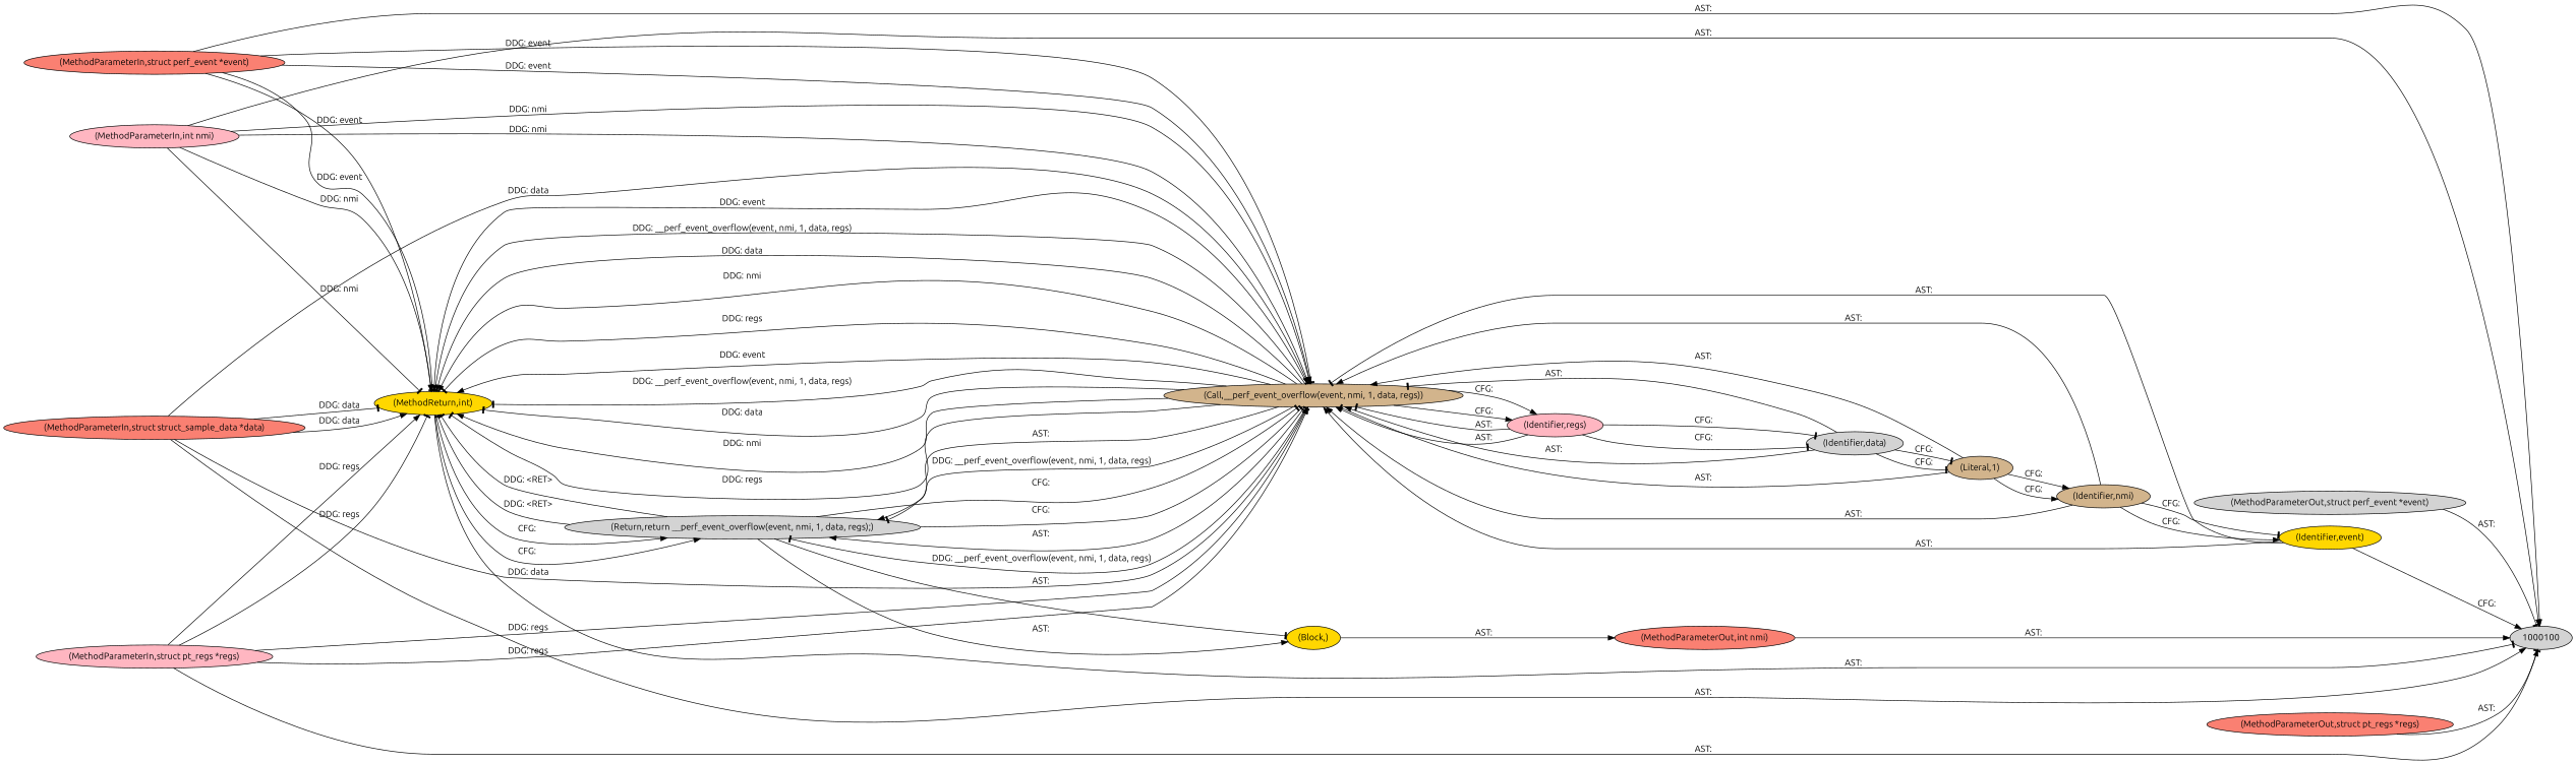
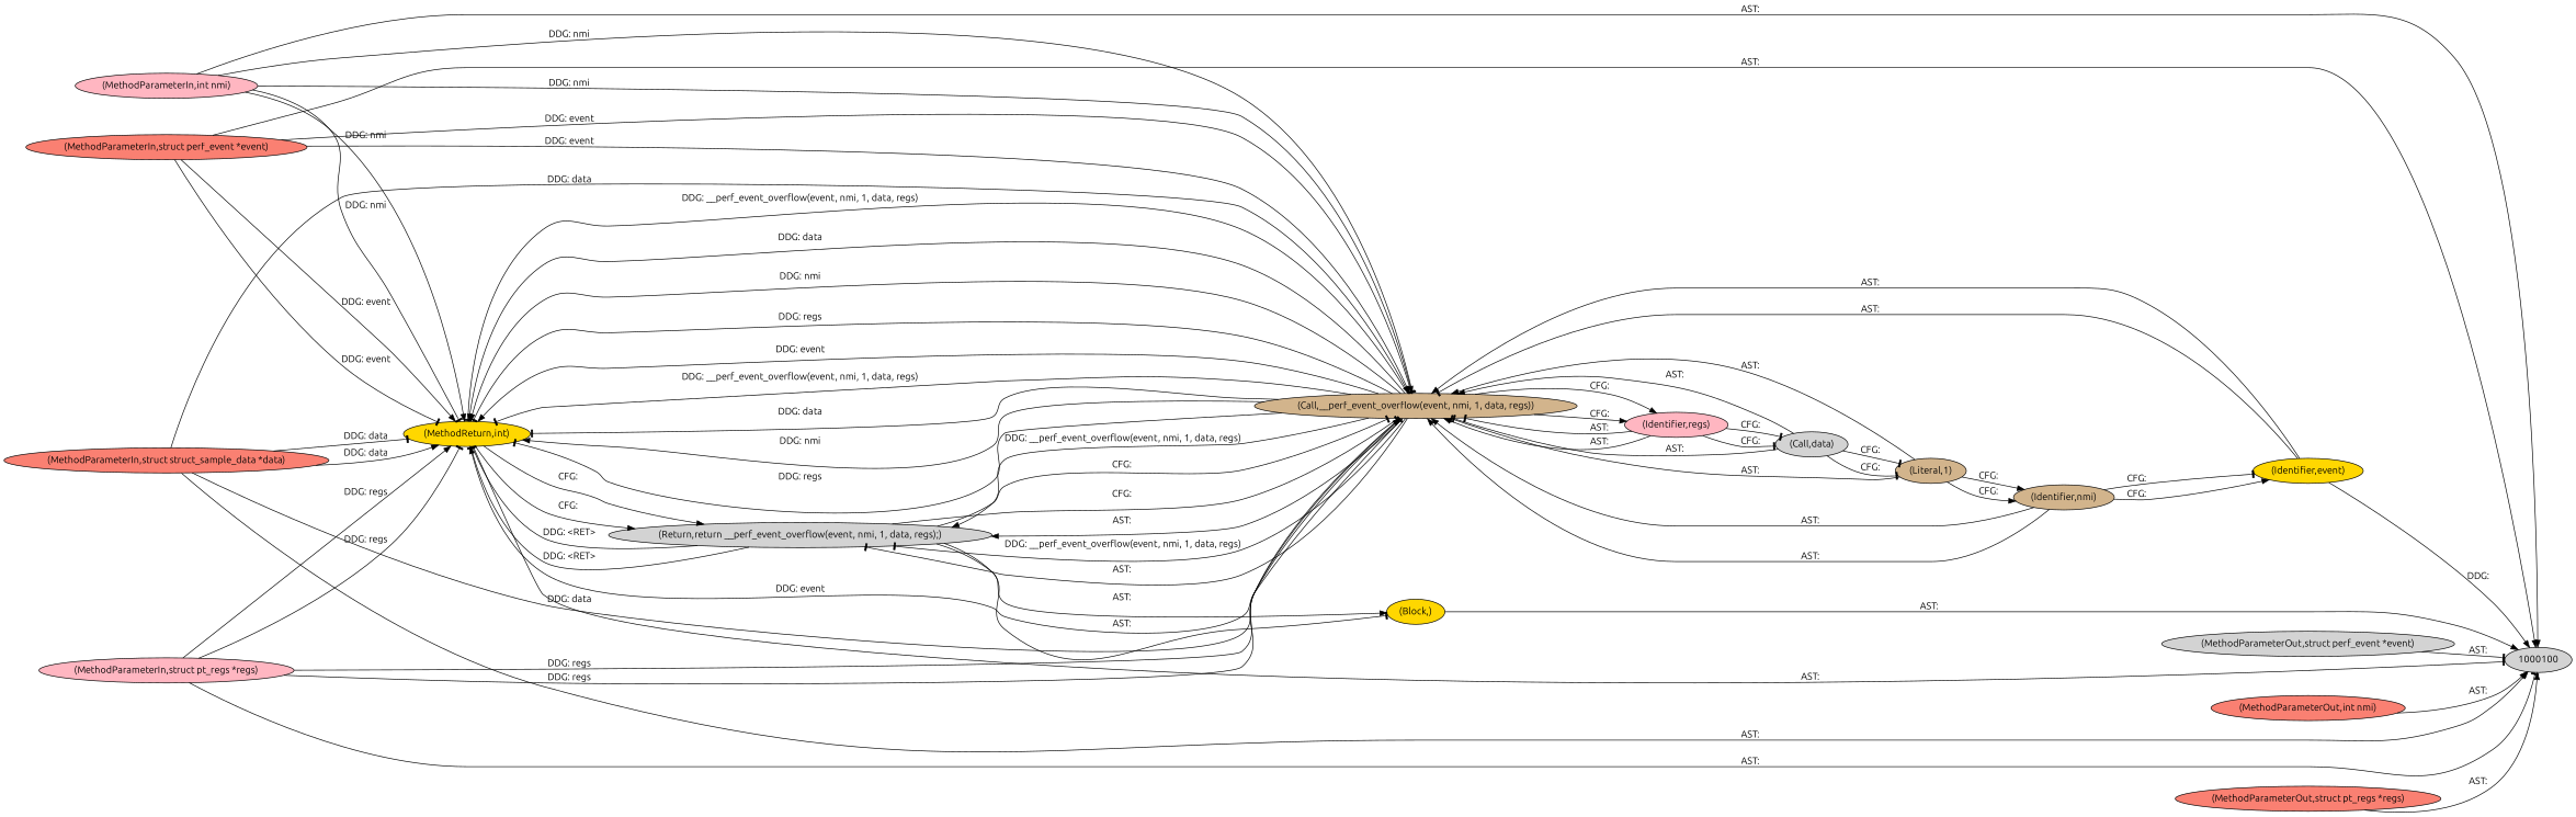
  digraph {
    fontname=Ubuntu
    rankdir=LR
    node [fillcolor=lightgrey fontname=Ubuntu style=filled]
    edge [arrowhead=normal fontname=Ubuntu]
    n1 [fillcolor=gold label="(MethodReturn,int)"]
    n2 [label="(Return,return __perf_event_overflow(event, nmi, 1, data, regs);)"]
    1000100
    n4 [fillcolor=tan label="(Call,__perf_event_overflow(event, nmi, 1, data, regs))"]
    n5 [fillcolor=gold label="(Block,)"]
    n6 [fillcolor=salmon label="(MethodParameterIn,struct perf_event *event)"]
    n7 [fillcolor=lightpink label="(Identifier,regs)"]
    n8 [label="(MethodParameterOut,struct perf_event *event)"]
    n9 [fillcolor=lightpink label="(MethodParameterIn,int nmi)"]
    n10 [fillcolor=salmon label="(MethodParameterOut,int nmi)"]
    n11 [fillcolor=salmon label="(MethodParameterIn,struct struct_sample_data *data)"]
    n12 [fillcolor=lightpink label="(MethodParameterIn,struct pt_regs *regs)"]
    n13 [fillcolor=salmon label="(MethodParameterOut,struct pt_regs *regs)"]
    n14 [fillcolor=gold label="(Identifier,event)"]
    n15 [fillcolor=tan label="(Identifier,nmi)"]
    n16 [fillcolor=tan label="(Literal,1)"]
-   n17 [label="(Identifier,data)"]
+   n17 [label="(Call,data)"]
    n1 -> n2 [label="CFG: "]
    n1 -> n2 [label="CFG: "]
    n1 -> 1000100 [arrowhead=tee label="AST: "]
    n2 -> n1 [arrowhead=tee label="DDG: <RET>"]
    n2 -> n1 [arrowhead=tee label="DDG: <RET>"]
    n2 -> n4 [arrowhead=tee label="CFG: "]
    n2 -> n4 [arrowhead=tee label="CFG: "]
    n2 -> n5 [arrowhead=tee label="AST: "]
    n2 -> n5 [label="AST: "]
    n4 -> n1 [label="DDG: event"]
    n4 -> n1 [arrowhead=tee label="DDG: __perf_event_overflow(event, nmi, 1, data, regs)"]
    n4 -> n1 [label="DDG: data"]
    n4 -> n1 [label="DDG: nmi"]
    n4 -> n1 [arrowhead=tee label="DDG: regs"]
    n4 -> n1 [label="DDG: event"]
    n4 -> n1 [arrowhead=tee label="DDG: __perf_event_overflow(event, nmi, 1, data, regs)"]
    n4 -> n1 [arrowhead=tee label="DDG: data"]
    n4 -> n1 [label="DDG: nmi"]
    n4 -> n1 [arrowhead=tee label="DDG: regs"]
    n4 -> n2 [label="AST: "]
    n4 -> n2 [arrowhead=tee label="DDG: __perf_event_overflow(event, nmi, 1, data, regs)"]
    n4 -> n2 [arrowhead=tee label="AST: "]
    n4 -> n2 [label="DDG: __perf_event_overflow(event, nmi, 1, data, regs)"]
    n4 -> n7 [label="CFG: "]
    n4 -> n7 [label="CFG: "]
-   n5 -> n10 [label="AST: "]
+   n5 -> 1000100 [label="AST: "]
    n6 -> n1 [label="DDG: event"]
    n6 -> n1 [arrowhead=tee label="DDG: event"]
    n6 -> 1000100 [label="AST: "]
    n6 -> n4 [arrowhead=tee label="DDG: event"]
    n6 -> n4 [label="DDG: event"]
    n7 -> n4 [arrowhead=tee label="AST: "]
    n7 -> n4 [label="AST: "]
    n7 -> n17 [arrowhead=tee label="CFG: "]
    n7 -> n17 [arrowhead=tee label="CFG: "]
    n8 -> 1000100 [arrowhead=tee label="AST: "]
    n9 -> n1 [label="DDG: nmi"]
    n9 -> n1 [arrowhead=tee label="DDG: nmi"]
    n9 -> 1000100 [label="AST: "]
    n9 -> n4 [label="DDG: nmi"]
    n9 -> n4 [arrowhead=tee label="DDG: nmi"]
    n10 -> 1000100 [label="AST: "]
    n11 -> n1 [arrowhead=tee label="DDG: data"]
    n11 -> n1 [label="DDG: data"]
    n11 -> 1000100 [label="AST: "]
    n11 -> n4 [label="DDG: data"]
    n11 -> n4 [arrowhead=tee label="DDG: data"]
    n12 -> n1 [label="DDG: regs"]
    n12 -> n1 [arrowhead=tee label="DDG: regs"]
    n12 -> 1000100 [arrowhead=tee label="AST: "]
    n12 -> n4 [label="DDG: regs"]
    n12 -> n4 [label="DDG: regs"]
    n13 -> 1000100 [label="AST: "]
-   n14 -> 1000100 [label="CFG: "]
+   n14 -> 1000100 [label="DDG: "]
    n14 -> n4 [label="AST: "]
    n14 -> n4 [arrowhead=tee label="AST: "]
    n15 -> n4 [label="AST: "]
    n15 -> n4 [label="AST: "]
    n15 -> n14 [arrowhead=tee label="CFG: "]
    n15 -> n14 [label="CFG: "]
    n16 -> n4 [arrowhead=tee label="AST: "]
    n16 -> n4 [label="AST: "]
    n16 -> n15 [label="CFG: "]
    n16 -> n15 [label="CFG: "]
    n17 -> n4 [label="AST: "]
    n17 -> n4 [arrowhead=tee label="AST: "]
    n17 -> n16 [arrowhead=tee label="CFG: "]
    n17 -> n16 [arrowhead=tee label="CFG: "]
  }
